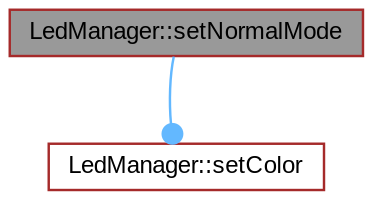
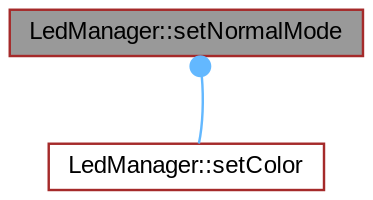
  digraph {
    rankdir=TB
    fontname="Liberation Sans"
    node [color=brown fontname="Liberation Sans" fontsize=10 shape=box style=filled]
    n1 [fillcolor=grey60 fontcolor=black height=0.2 label="LedManager::setNormalMode" width=0.4]
    n2 [fillcolor=white height=0.2 label="LedManager::setColor" width=0.4]
-   n1 -> n2 [color=steelblue1 fontname="Liberation Sans" fontsize=10 labelfontname=Helvetica labelfontsize=10 style=solid arrowhead=dot]
+   n2 -> n1 [color=steelblue1 fontname="Liberation Sans" fontsize=10 labelfontname=Helvetica labelfontsize=10 style=solid arrowhead=dot]
  }
